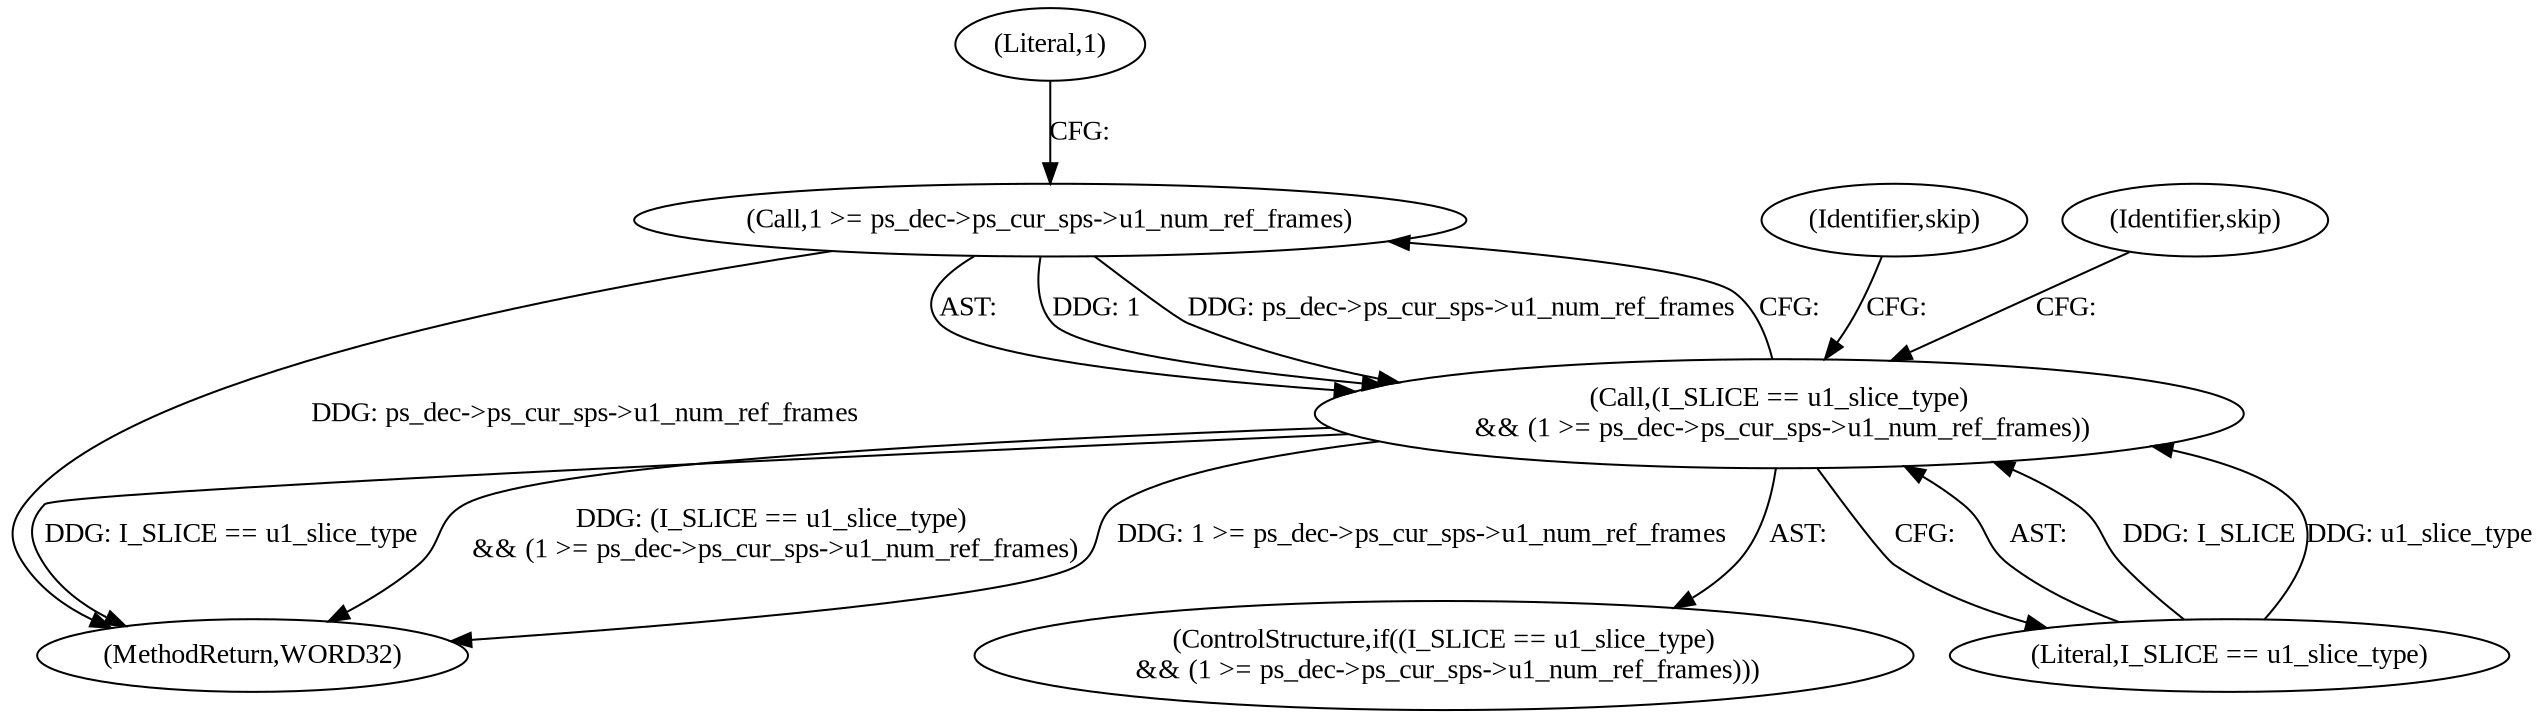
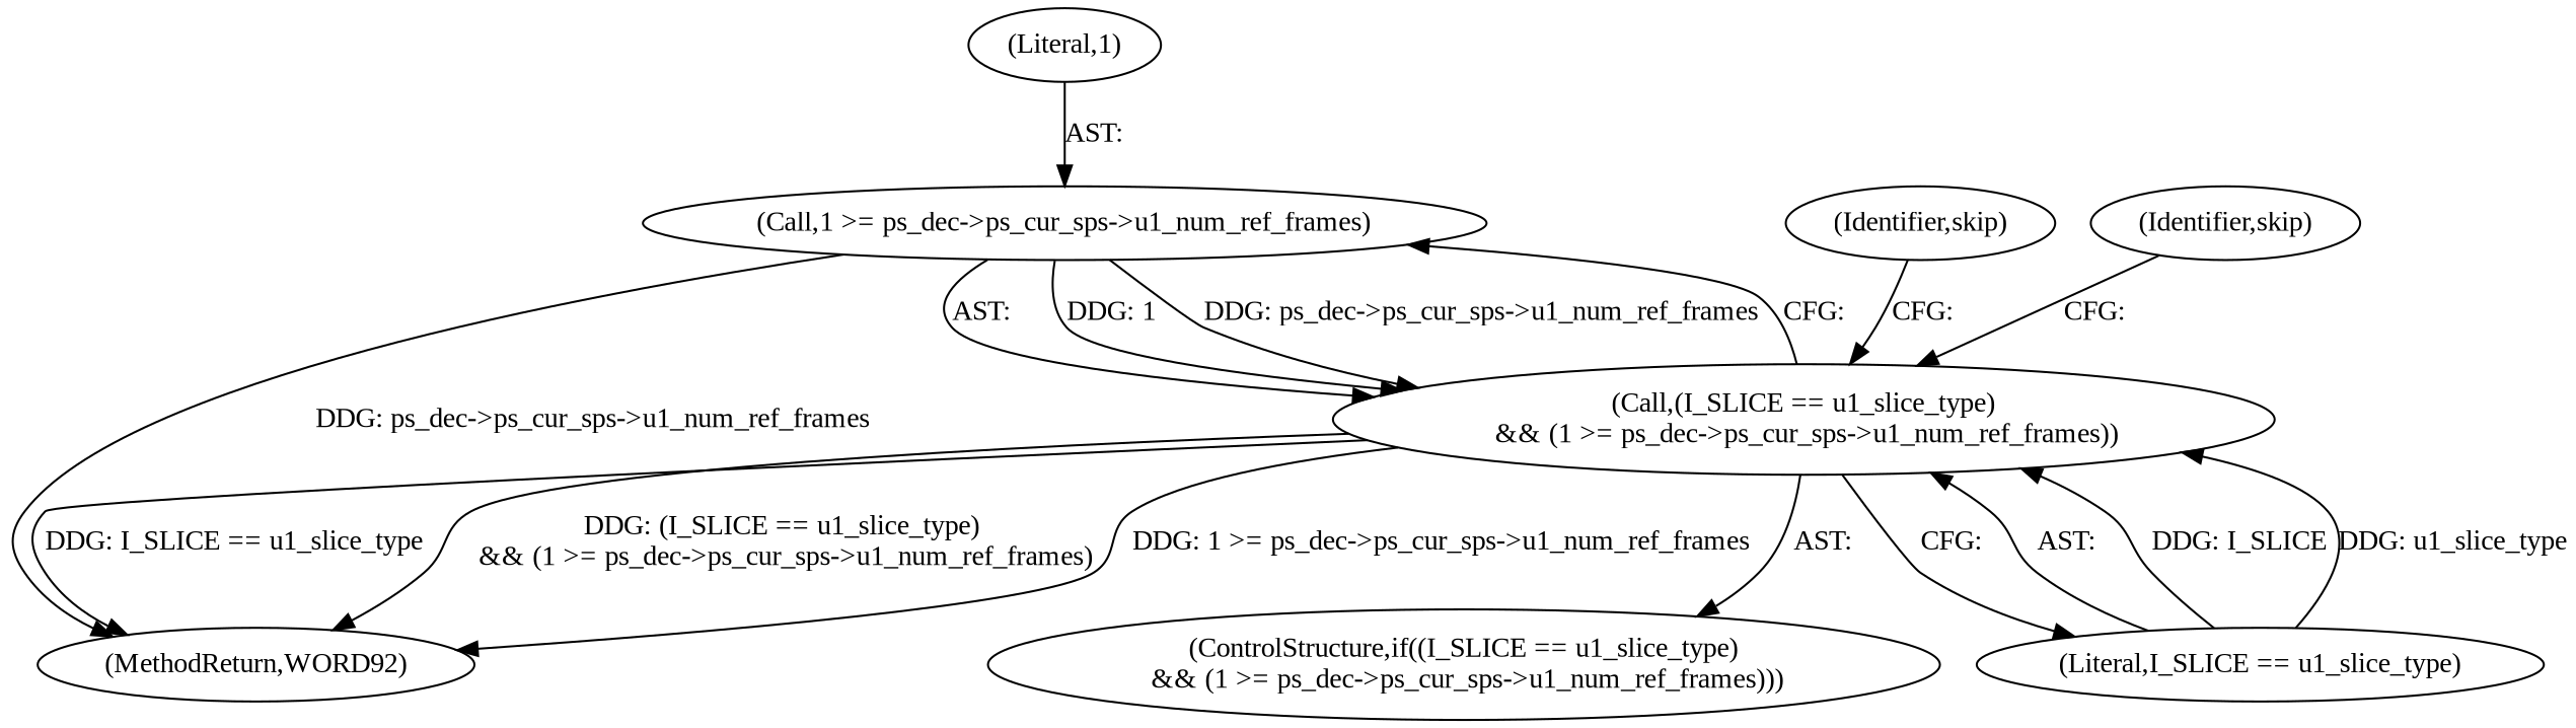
  digraph {
    fontname="Liberation Serif"
    node [fontname="Liberation Serif"]
    edge [fontname="Liberation Serif"]
    n1 [label="(Call,1 >= ps_dec->ps_cur_sps->u1_num_ref_frames)"]
    n2 [label="(Call,(I_SLICE == u1_slice_type)\n && (1 >= ps_dec->ps_cur_sps->u1_num_ref_frames))"]
-   n3 [label="(MethodReturn,WORD32)"]
+   n3 [label="(MethodReturn,WORD92)"]
    n4 [label="(ControlStructure,if((I_SLICE == u1_slice_type)\n && (1 >= ps_dec->ps_cur_sps->u1_num_ref_frames)))"]
    n5 [label="(Literal,I_SLICE == u1_slice_type)"]
    n6 [label="(Identifier,skip)"]
    n7 [label="(Literal,1)"]
    n8 [label="(Identifier,skip)"]
    n1 -> n2 [label="AST: "]
    n1 -> n2 [label="DDG: 1"]
    n1 -> n2 [label="DDG: ps_dec->ps_cur_sps->u1_num_ref_frames"]
    n1 -> n3 [label="DDG: ps_dec->ps_cur_sps->u1_num_ref_frames"]
    n2 -> n1 [label="CFG: "]
    n2 -> n3 [label="DDG: I_SLICE == u1_slice_type"]
    n2 -> n3 [label="DDG: (I_SLICE == u1_slice_type)\n && (1 >= ps_dec->ps_cur_sps->u1_num_ref_frames)"]
    n2 -> n3 [label="DDG: 1 >= ps_dec->ps_cur_sps->u1_num_ref_frames"]
    n2 -> n4 [label="AST: "]
    n2 -> n5 [label="CFG: "]
    n5 -> n2 [label="AST: "]
    n5 -> n2 [label="DDG: I_SLICE"]
    n5 -> n2 [label="DDG: u1_slice_type"]
    n6 -> n2 [label="CFG: "]
-   n7 -> n1 [label="CFG: "]
+   n7 -> n1 [label="AST: "]
    n8 -> n2 [label="CFG: "]
  }
